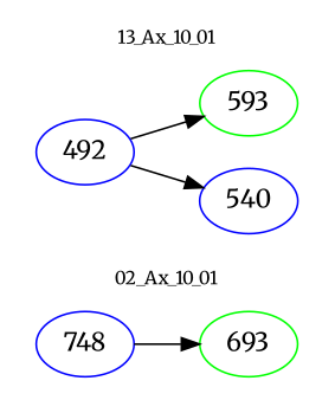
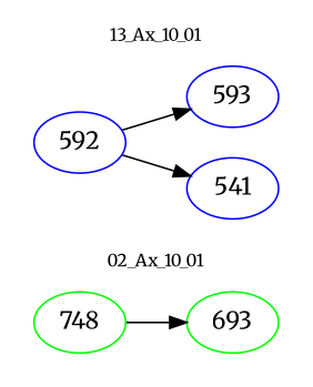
  digraph {
    fontname=Merriweather
    rankdir=LR
    node [color=blue fontname=Merriweather]
    edge [color=black fontname=Merriweather]
-   n1 [label=748]
+   n1 [color=green label=748]
    n2 [color=green label=693]
-   n3 [label=492]
-   n4 [label=540]
-   n5 [color=green label=593]
+   n3 [label=592]
+   n4 [label=541]
+   n5 [label=593]
    subgraph cluster_1 {
      color=white
      fontsize=10
      label="02_Ax_10_01"
      n1
      n2
    }
    subgraph cluster_2 {
      color=white
      fontsize=10
      label="13_Ax_10_01"
      n3
      n4
      n5
    }
    n1 -> n2
    n3 -> n4
    n3 -> n5
  }
